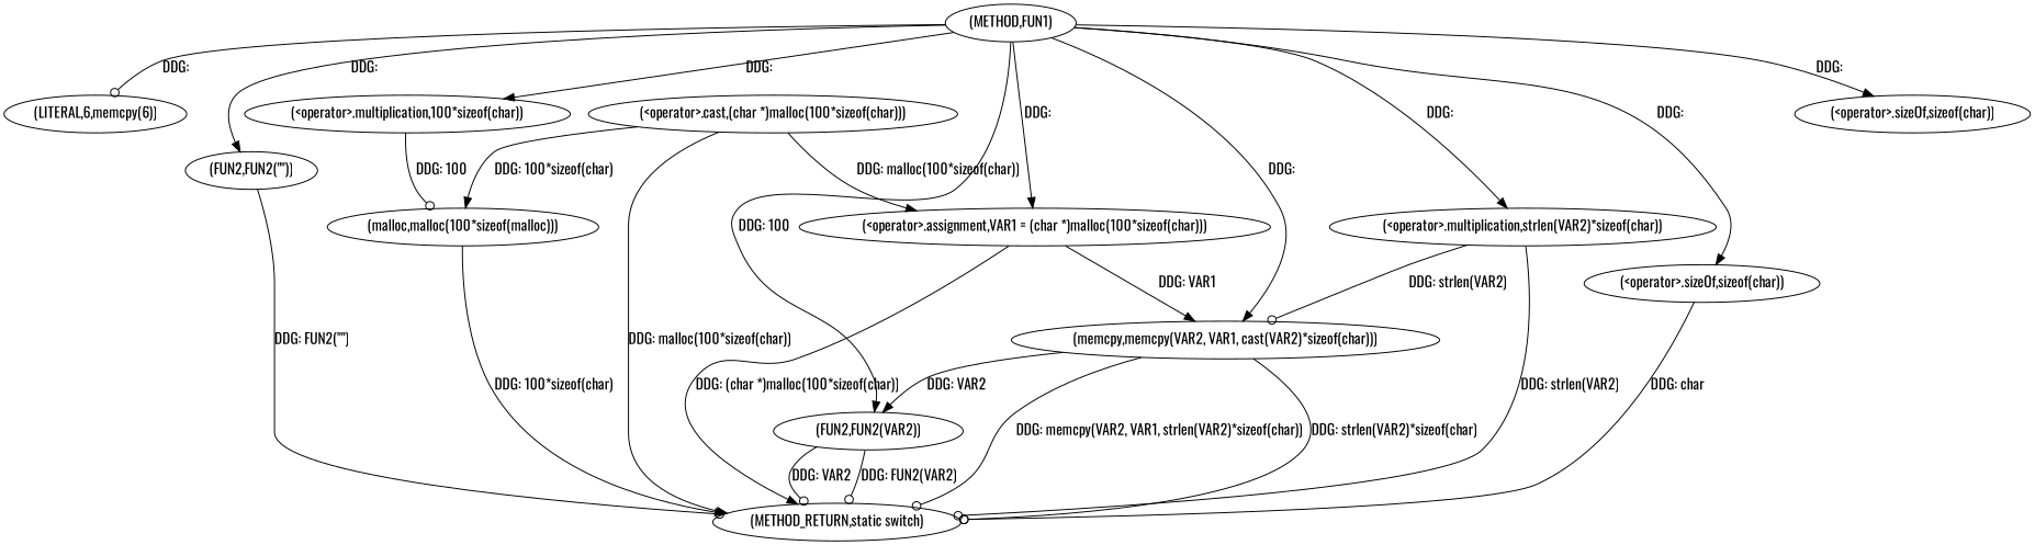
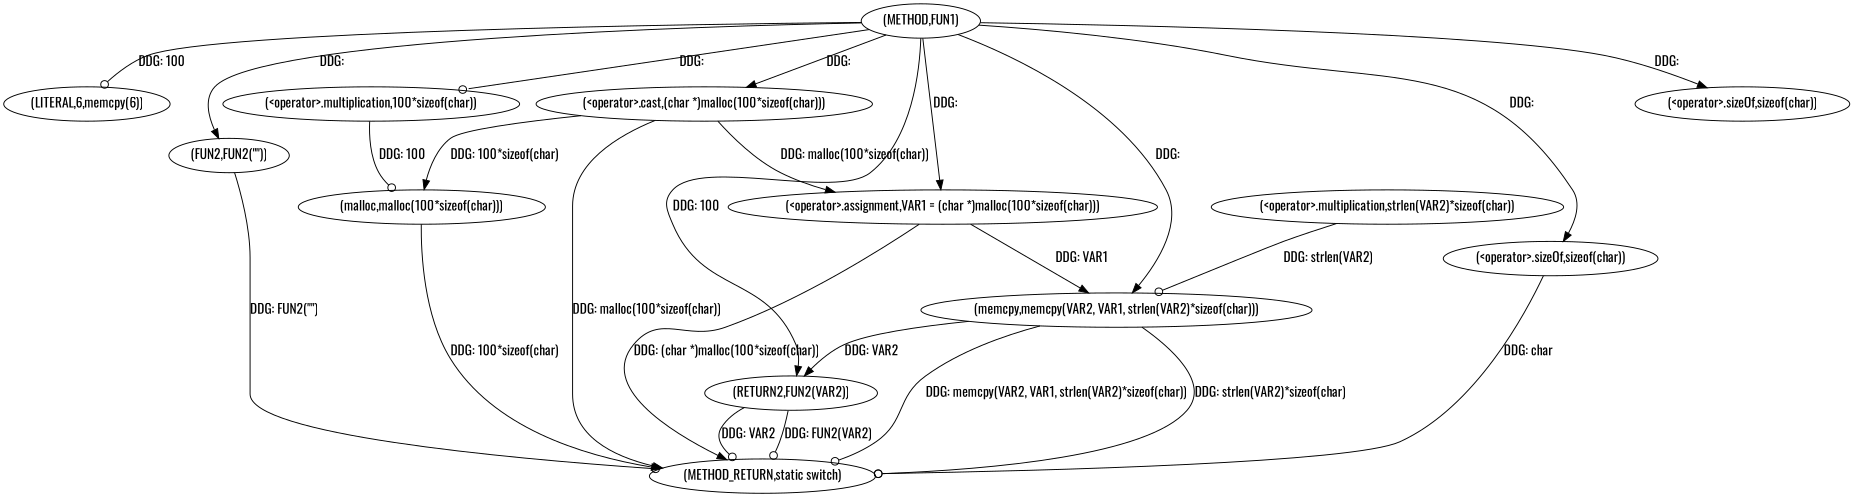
  digraph {
    fontname=Oswald
    node [fontname=Oswald]
    edge [arrowhead=normal fontname=Oswald]
    n1 [label="(METHOD,FUN1)"]
    n2 [label="(LITERAL,6,memcpy(6))"]
    n3 [label="(<operator>.assignment,VAR1 = (char *)malloc(100*sizeof(char)))"]
    n4 [label="(<operator>.multiplication,100*sizeof(char))"]
    n5 [label="(<operator>.sizeOf,sizeof(char))"]
    n6 [label="(FUN2,FUN2(\"\"))"]
-   n7 [label="(memcpy,memcpy(VAR2, VAR1, cast(VAR2)*sizeof(char)))"]
+   n7 [label="(memcpy,memcpy(VAR2, VAR1, strlen(VAR2)*sizeof(char)))"]
    n8 [label="(<operator>.multiplication,strlen(VAR2)*sizeof(char))"]
    n9 [label="(<operator>.sizeOf,sizeof(char))"]
-   n10 [label="(FUN2,FUN2(VAR2))"]
+   n10 [label="(RETURN2,FUN2(VAR2))"]
    n11 [label="(METHOD_RETURN,static switch)"]
-   n12 [label="(malloc,malloc(100*sizeof(malloc)))"]
+   n12 [label="(malloc,malloc(100*sizeof(char)))"]
    n13 [label="(<operator>.cast,(char *)malloc(100*sizeof(char)))"]
-   n1 -> n2 [arrowhead=odot label="DDG: "]
+   n1 -> n2 [arrowhead=odot label="DDG: 100"]
    n1 -> n3 [label="DDG: "]
-   n1 -> n4 [label="DDG: "]
+   n1 -> n4 [arrowhead=odot label="DDG: "]
    n1 -> n5 [label="DDG: "]
    n1 -> n6 [label="DDG: "]
    n1 -> n7 [label="DDG: "]
-   n1 -> n8 [label="DDG: "]
+   n1 -> n13 [label="DDG: "]
    n1 -> n9 [label="DDG: "]
    n1 -> n10 [label="DDG: 100"]
    n3 -> n7 [label="DDG: VAR1"]
    n3 -> n11 [label="DDG: (char *)malloc(100*sizeof(char))"]
    n4 -> n12 [arrowhead=odot label="DDG: 100"]
    n6 -> n11 [arrowhead=odot label="DDG: FUN2(\"\")"]
    n7 -> n10 [label="DDG: VAR2"]
    n7 -> n11 [arrowhead=odot label="DDG: memcpy(VAR2, VAR1, strlen(VAR2)*sizeof(char))"]
    n7 -> n11 [arrowhead=odot label="DDG: strlen(VAR2)*sizeof(char)"]
    n8 -> n7 [arrowhead=odot label="DDG: strlen(VAR2)"]
-   n8 -> n11 [arrowhead=odot label="DDG: strlen(VAR2)"]
    n9 -> n11 [arrowhead=odot label="DDG: char"]
    n10 -> n11 [arrowhead=odot label="DDG: FUN2(VAR2)"]
    n10 -> n11 [arrowhead=odot label="DDG: VAR2"]
    n12 -> n11 [label="DDG: 100*sizeof(char)"]
    n13 -> n3 [label="DDG: malloc(100*sizeof(char))"]
    n13 -> n11 [label="DDG: malloc(100*sizeof(char))"]
    n13 -> n12 [label="DDG: 100*sizeof(char)"]
  }
